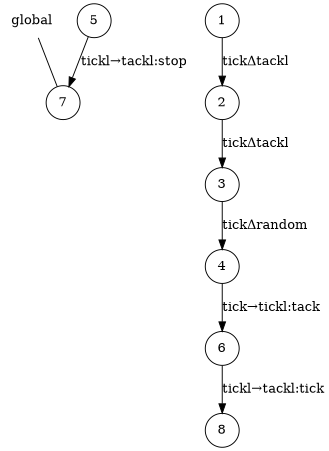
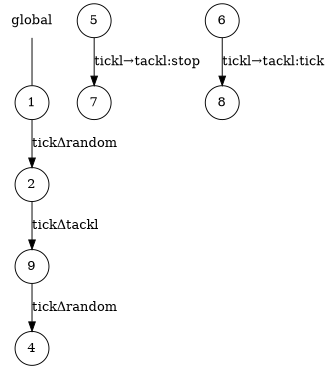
  digraph {
    rankdir=TB
    node [shape=circle]
    n1 [label=global shape=plaintext]
    n2 [label=1]
    n3 [label=2]
    n4 [label=5]
    n5 [label=7]
    n6 [label=6]
    n7 [label=8]
-   n8 [label=3]
+   n8 [label=9]
    n9 [label=4]
-   n1 -> n5 [arrowhead=none]
-   n2 -> n3 [label="tickΔtackl"]
+   n1 -> n2 [arrowhead=none]
+   n2 -> n3 [label="tickΔrandom"]
    n3 -> n8 [label="tickΔtackl"]
    n4 -> n5 [label="tickl→tackl:stop"]
    n6 -> n7 [label="tickl→tackl:tick"]
    n8 -> n9 [label="tickΔrandom"]
-   n9 -> n6 [label="tick→tickl:tack"]
  }
